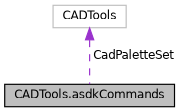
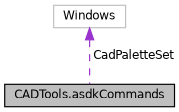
  digraph {
    node [fontname=Helvetica fontsize=10 shape=record style=filled]
    n1 [color=black fillcolor=grey75 fontcolor=black height=0.2 label="CADTools.asdkCommands" width=0.4]
-   n2 [color=grey75 fillcolor=white height=0.2 label=CADTools width=0.4]
+   n2 [color=grey75 fillcolor=white height=0.2 label=Windows width=0.4]
    n2 -> n1 [color=darkorchid3 dir=back fontname=Helvetica fontsize=10 label=" CadPaletteSet" labelfontname=Helvetica labelfontsize=10 style=dashed]
  }
